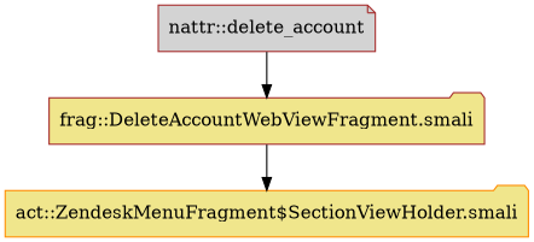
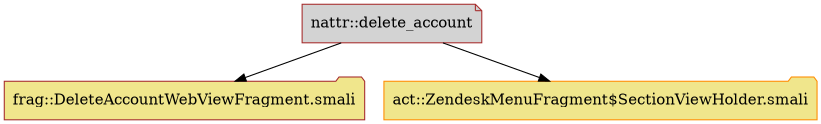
  digraph {
    node [color=brown fillcolor=khaki shape=folder style=filled]
    edge [style=solid]
    "nattr::delete_account" [fillcolor=lightgrey shape=note]
    "frag::DeleteAccountWebViewFragment.smali"
    "act::ZendeskMenuFragment$SectionViewHolder.smali" [color=darkorange]
    "nattr::delete_account" -> "frag::DeleteAccountWebViewFragment.smali"
-   "frag::DeleteAccountWebViewFragment.smali" -> "act::ZendeskMenuFragment$SectionViewHolder.smali"
+   "nattr::delete_account" -> "act::ZendeskMenuFragment$SectionViewHolder.smali"
  }
